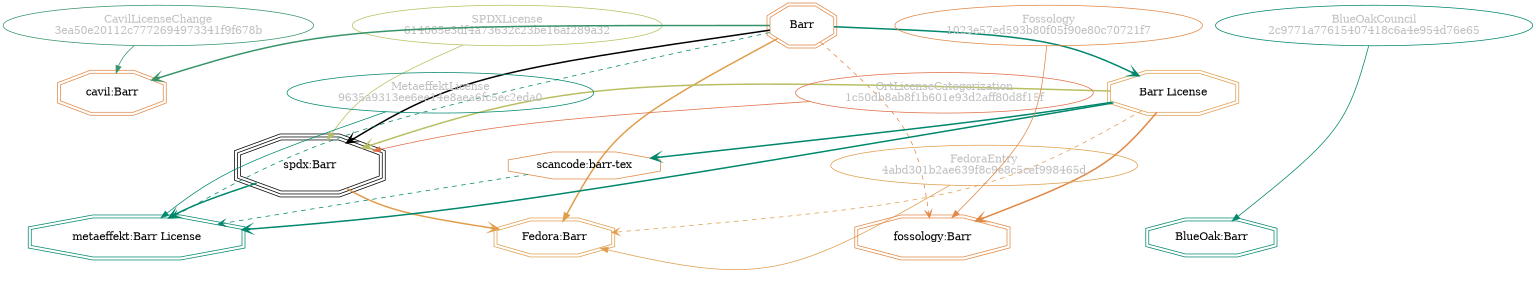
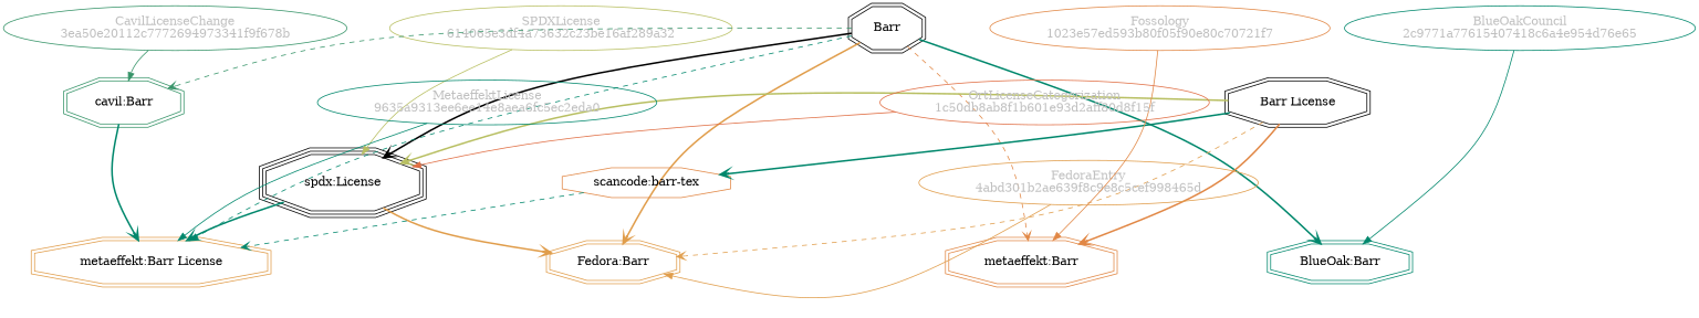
  strict digraph {
    splines=curved
    node [color="#00876c" shape=ellipse]
    edge [color="#00876c" weight=0.7 arrowhead=vee style=bold]
    n1 [color="#b8bf62" fillcolor="beige;1" fontcolor=gray label="SPDXLicense\n614065e3df4a73632c23be16af289a32"]
-   n2 [label="spdx:Barr" shape=tripleoctagon color=""]
+   n2 [label="spdx:License" shape=tripleoctagon color=""]
    n3 [color="#e09d4b" label="Fedora:Barr" shape=doubleoctagon]
-   n4 [label="metaeffekt:Barr License" shape=doubleoctagon]
-   n5 [label=Barr shape=doubleoctagon color="#e18745"]
+   n4 [color="#e09d4b" label="metaeffekt:Barr License" shape=doubleoctagon]
+   n5 [label=Barr shape=doubleoctagon color=""]
    n6 [label="BlueOak:Barr" shape=doubleoctagon]
-   n7 [color="#e18745" label="fossology:Barr" shape=doubleoctagon]
-   n8 [color="#e18745" label="cavil:Barr" shape=doubleoctagon]
-   n9 [label="Barr License" shape=doubleoctagon color="#e09d4b"]
+   n7 [color="#e18745" label="metaeffekt:Barr" shape=doubleoctagon]
+   n8 [color="#379469" label="cavil:Barr" shape=doubleoctagon]
+   n9 [label="Barr License" shape=doubleoctagon color=""]
    n10 [color="#e18745" label="scancode:barr-tex" shape=octagon]
    n11 [color="#e09d4b" fillcolor="beige;1" fontcolor=gray label="FedoraEntry\n4abd301b2ae639f8c9e8c5cef998465d"]
    n12 [fillcolor="beige;1" fontcolor=gray label="BlueOakCouncil\n2c9771a77615407418c6a4e954d76e65"]
    n13 [color="#e18745" fillcolor="beige;1" fontcolor=gray label="Fossology\n1023e57ed593b80f05f90e80c70721f7"]
    n14 [color="#e06f45" fillcolor="beige;1" fontcolor=gray label="OrtLicenseCategorization\n1c50db8ab8f1b601e93d2aff80d8f15f"]
    n15 [color="#379469" fillcolor="beige;1" fontcolor=gray label="CavilLicenseChange\n3ea50e20112c7772694973341f9f678b"]
    n16 [fillcolor="beige;1" fontcolor=gray label="MetaeffektLicense\n9635a9313ee6ee14e8aea6fc5ec2eda0"]
    n1 -> n2 [color="#b8bf62" weight=0.5 arrowhead="" style=""]
    n2 -> n3 [color="#e09d4b"]
    n2 -> n4
    n5 -> n2 [color=""]
-   n5 -> n3 [arrowhead=normal color="#e09d4b"]
-   n5 -> n4 [style=dashed weight=0.5]
-   n5 -> n9
+   n5 -> n3 [color="#e09d4b"]
+   n5 -> n4 [arrowhead=normal style=dashed weight=0.5]
+   n5 -> n6
    n5 -> n7 [color="#e18745" style=dashed]
-   n5 -> n8 [color="#379469"]
+   n5 -> n8 [color="#379469" style=dashed]
    n9 -> n2 [color="#b8bf62"]
    n9 -> n3 [color="#e09d4b" style=dashed weight=0.5]
-   n9 -> n4
+   n8 -> n4
    n9 -> n7 [color="#e18745"]
    n9 -> n10
    n10 -> n4 [style=dashed weight=0.5]
    n11 -> n3 [color="#e09d4b" weight=0.5 arrowhead="" style=""]
    n12 -> n6 [weight=0.5 arrowhead="" style=""]
    n13 -> n7 [color="#e18745" weight=0.5 arrowhead="" style=""]
    n14 -> n2 [color="#e06f45" weight=0.5 arrowhead="" style=""]
    n15 -> n8 [color="#379469" weight=0.5 arrowhead="" style=""]
    n16 -> n4 [weight=0.5 arrowhead="" style=""]
  }
